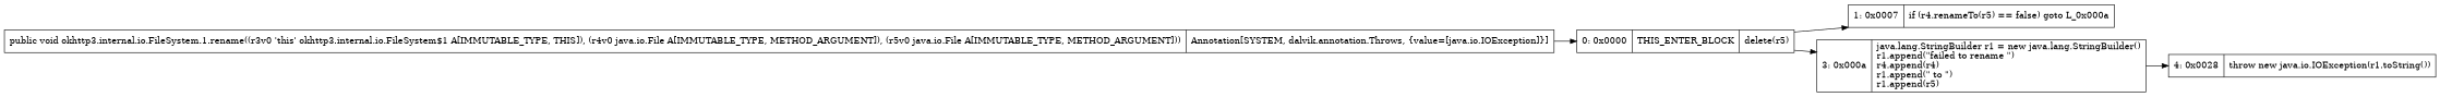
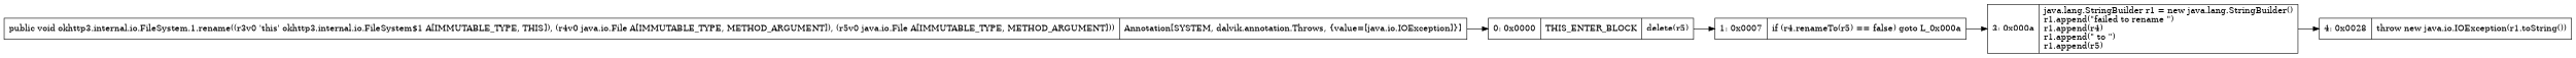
  digraph {
    fontname="DejaVu Serif"
    rankdir=LR
    node [fontname="DejaVu Serif" shape=record]
    edge [fontname="DejaVu Serif"]
    n1 [label="{0\:\ 0x0000|THIS_ENTER_BLOCK\l|delete(r5)\l}"]
    n2 [label="{1\:\ 0x0007|if (r4.renameTo(r5) == false) goto L_0x000a\l}"]
-   n3 [label="{3\:\ 0x000a|java.lang.StringBuilder r1 = new java.lang.StringBuilder()\lr1.append(\"failed to rename \")\lr4.append(r4)\lr1.append(\" to \")\lr1.append(r5)\l}"]
+   n3 [label="{3\:\ 0x000a|java.lang.StringBuilder r1 = new java.lang.StringBuilder()\lr1.append(\"failed to rename \")\lr1.append(r4)\lr1.append(\" to \")\lr1.append(r5)\l}"]
    n4 [label="{4\:\ 0x0028|throw new java.io.IOException(r1.toString())\l}"]
    n5 [label="{public void okhttp3.internal.io.FileSystem.1.rename((r3v0 'this' okhttp3.internal.io.FileSystem$1 A[IMMUTABLE_TYPE, THIS]), (r4v0 java.io.File A[IMMUTABLE_TYPE, METHOD_ARGUMENT]), (r5v0 java.io.File A[IMMUTABLE_TYPE, METHOD_ARGUMENT]))  | Annotation[SYSTEM, dalvik.annotation.Throws, \{value=[java.io.IOException]\}]\l}"]
    n1 -> n2
-   n1 -> n3
+   n2 -> n3
    n3 -> n4
    n5 -> n1
  }
